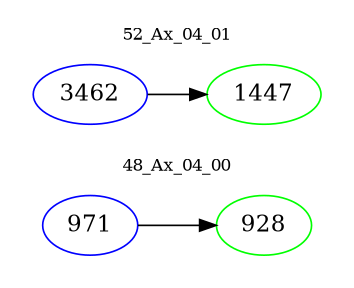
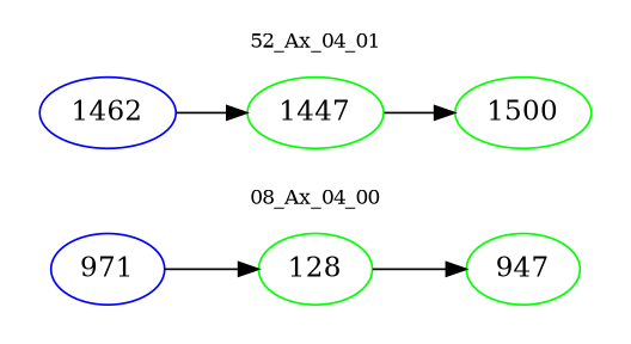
  digraph {
    rankdir=LR
    node [color=green]
    edge [color=black]
    n1 [color=blue label=971]
-   n2 [label=928]
-   n4 [color=blue label=3462]
+   n2 [label=128]
+   n3 [label=947]
+   n4 [color=blue label=1462]
    n5 [label=1447]
+   n6 [label=1500]
    subgraph cluster_1 {
      color=white
      fontsize=10
-     label="48_Ax_04_00"
+     label="08_Ax_04_00"
      n1
      n2
+     n3
    }
    subgraph cluster_2 {
      color=white
      fontsize=10
      label="52_Ax_04_01"
      n4
      n5
+     n6
    }
    n1 -> n2
+   n2 -> n3
    n4 -> n5
+   n5 -> n6
  }
